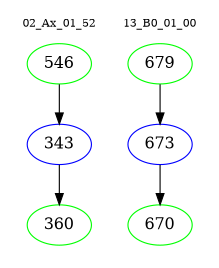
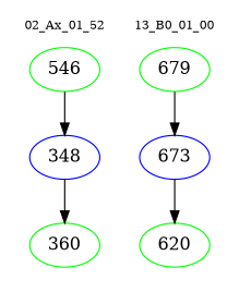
  digraph {
    fontname="DejaVu Serif"
    node [color=green fontname="DejaVu Serif"]
    edge [color=black fontname="DejaVu Serif"]
    n1 [label=546]
-   n2 [color=blue label=343]
+   n2 [color=blue label=348]
    n3 [label=360]
    n4 [label=679]
    n5 [color=blue label=673]
-   n6 [label=670]
+   n6 [label=620]
    subgraph cluster_1 {
      color=white
      fontsize=10
      label="02_Ax_01_52"
      n1
      n2
      n3
    }
    subgraph cluster_2 {
      color=white
      fontsize=10
      label="13_B0_01_00"
      n4
      n5
      n6
    }
    n1 -> n2
    n2 -> n3
    n4 -> n5
    n5 -> n6
  }
